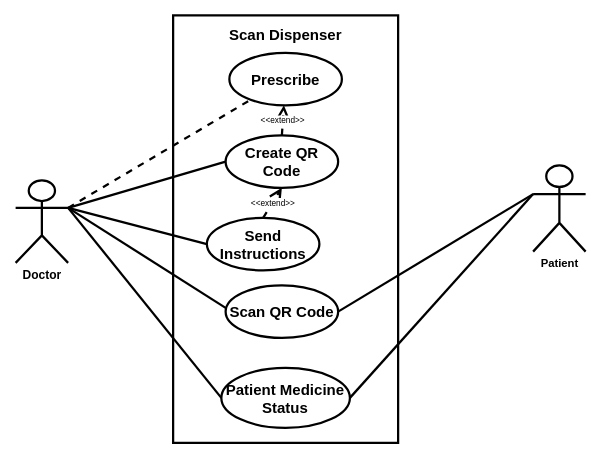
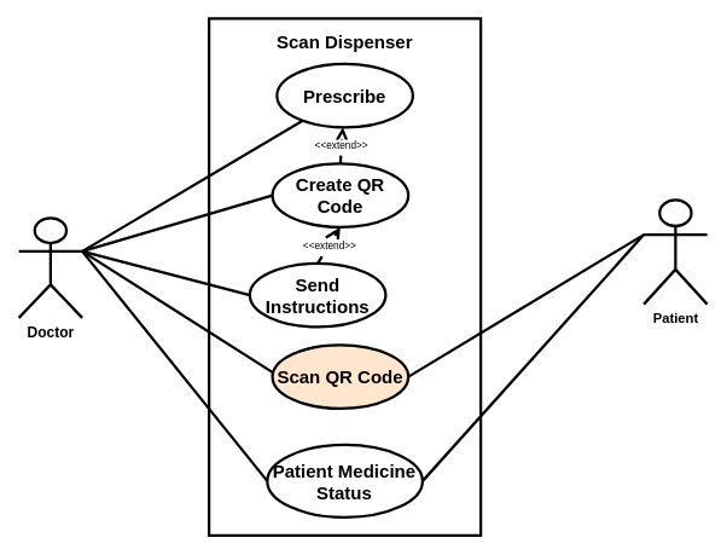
  <mxCell id="0" />
  <mxCell id="1" parent="0" />
  <mxCell id="2" value="&lt;font style=&quot;font-size: 16px;&quot;&gt;&lt;b&gt;Doctor&lt;/b&gt;&lt;/font&gt;" style="shape=umlActor;verticalLabelPosition=bottom;verticalAlign=top;html=1;outlineConnect=0;strokeWidth=3;" vertex="1" parent="1"><mxGeometry x="20" y="240" width="70" height="110" as="geometry" /></mxCell>
  <mxCell id="3" value="&lt;font style=&quot;font-size: 15px;&quot;&gt;&lt;b&gt;Patient&lt;/b&gt;&lt;/font&gt;" style="shape=umlActor;verticalLabelPosition=bottom;verticalAlign=top;html=1;outlineConnect=0;strokeWidth=3;" vertex="1" parent="1"><mxGeometry x="710" y="220" width="70" height="115" as="geometry" /></mxCell>
  <mxCell id="4" value="" style="rounded=0;whiteSpace=wrap;html=1;strokeWidth=3;" vertex="1" parent="1"><mxGeometry x="230" y="20" width="300" height="570" as="geometry" /></mxCell>
  <mxCell id="5" value="&lt;font style=&quot;font-size: 20px;&quot;&gt;Scan Dispenser&lt;/font&gt;" style="text;html=1;align=center;verticalAlign=middle;whiteSpace=wrap;rounded=0;strokeWidth=11;fillColor=none;gradientColor=default;perimeterSpacing=4;fontSize=20;fontStyle=1" vertex="1" parent="1"><mxGeometry x="230" y="30" width="300" height="30" as="geometry" /></mxCell>
- <mxCell id="6" value="&lt;font style=&quot;font-size: 20px;&quot;&gt;Scan QR Code&lt;/font&gt;" style="ellipse;whiteSpace=wrap;html=1;fontStyle=1;fontSize=20;strokeWidth=3;" vertex="1" parent="1"><mxGeometry x="300" y="380" width="150" height="70" as="geometry" /></mxCell>
+ <mxCell id="6" value="&lt;font style=&quot;font-size: 20px;&quot;&gt;Scan QR Code&lt;/font&gt;" style="ellipse;whiteSpace=wrap;html=1;fontStyle=1;fontSize=20;strokeWidth=3;fillColor=#ffe6cc;" vertex="1" parent="1"><mxGeometry x="300" y="380" width="150" height="70" as="geometry" /></mxCell>
  <mxCell id="7" value="&lt;font style=&quot;font-size: 20px;&quot;&gt;Prescribe&lt;/font&gt;" style="ellipse;whiteSpace=wrap;html=1;strokeWidth=3;fontStyle=1" vertex="1" parent="1"><mxGeometry x="305" y="70" width="150" height="70" as="geometry" /></mxCell>
  <mxCell id="8" value="&lt;font style=&quot;font-size: 20px;&quot;&gt;Send Instructions&lt;/font&gt;" style="ellipse;whiteSpace=wrap;html=1;strokeWidth=3;fontSize=20;fontStyle=1" vertex="1" parent="1"><mxGeometry x="275" y="290" width="150" height="70" as="geometry" /></mxCell>
  <mxCell id="9" value="&lt;font style=&quot;font-size: 20px;&quot;&gt;Patient Medicine Status&lt;/font&gt;" style="ellipse;whiteSpace=wrap;html=1;fontSize=20;fontStyle=1;strokeWidth=3;" vertex="1" parent="1"><mxGeometry x="294.29" y="490" width="171.43" height="80" as="geometry" /></mxCell>
  <mxCell id="10" value="&lt;font style=&quot;font-size: 20px;&quot;&gt;&lt;b style=&quot;font-size: 20px;&quot;&gt;Create QR Code&lt;/b&gt;&lt;/font&gt;" style="ellipse;whiteSpace=wrap;html=1;strokeWidth=3;fontSize=20;" vertex="1" parent="1"><mxGeometry x="300" y="180" width="150" height="70" as="geometry" /></mxCell>
- <mxCell id="11" value="" style="endArrow=none;html=1;rounded=0;exitX=1;exitY=0.333;exitDx=0;exitDy=0;exitPerimeter=0;strokeWidth=3;dashed=1;" edge="1" parent="1" source="2" target="7"><mxGeometry width="50" height="50" relative="1" as="geometry"><mxPoint x="320" y="300" as="sourcePoint" /><mxPoint x="370" y="250" as="targetPoint" /></mxGeometry></mxCell>
+ <mxCell id="11" value="" style="endArrow=none;html=1;rounded=0;exitX=1;exitY=0.333;exitDx=0;exitDy=0;exitPerimeter=0;strokeWidth=3;" edge="1" parent="1" source="2" target="7"><mxGeometry width="50" height="50" relative="1" as="geometry"><mxPoint x="320" y="300" as="sourcePoint" /><mxPoint x="370" y="250" as="targetPoint" /></mxGeometry></mxCell>
  <mxCell id="12" value="" style="endArrow=none;html=1;rounded=0;entryX=0;entryY=0.5;entryDx=0;entryDy=0;exitX=1;exitY=0.333;exitDx=0;exitDy=0;exitPerimeter=0;strokeWidth=3;" edge="1" parent="1" source="2" target="10"><mxGeometry width="50" height="50" relative="1" as="geometry"><mxPoint x="100" y="280" as="sourcePoint" /><mxPoint x="370" y="250" as="targetPoint" /></mxGeometry></mxCell>
  <mxCell id="13" value="" style="endArrow=none;html=1;rounded=0;exitX=1;exitY=0.333;exitDx=0;exitDy=0;exitPerimeter=0;strokeWidth=3;" edge="1" parent="1" source="2"><mxGeometry width="50" height="50" relative="1" as="geometry"><mxPoint x="95" y="280" as="sourcePoint" /><mxPoint x="300" y="410" as="targetPoint" /></mxGeometry></mxCell>
  <mxCell id="14" value="" style="endArrow=none;html=1;rounded=0;entryX=0;entryY=0.5;entryDx=0;entryDy=0;exitX=1;exitY=0.333;exitDx=0;exitDy=0;exitPerimeter=0;strokeWidth=3;" edge="1" parent="1" source="2" target="8"><mxGeometry width="50" height="50" relative="1" as="geometry"><mxPoint x="90" y="280" as="sourcePoint" /><mxPoint x="370" y="250" as="targetPoint" /></mxGeometry></mxCell>
  <mxCell id="15" value="" style="endArrow=none;html=1;rounded=0;exitX=0;exitY=0.5;exitDx=0;exitDy=0;entryX=1;entryY=0.333;entryDx=0;entryDy=0;entryPerimeter=0;strokeWidth=3;" edge="1" parent="1" source="9" target="2"><mxGeometry width="50" height="50" relative="1" as="geometry"><mxPoint x="320" y="300" as="sourcePoint" /><mxPoint x="100" y="330" as="targetPoint" /></mxGeometry></mxCell>
  <mxCell id="16" value="" style="endArrow=none;html=1;rounded=0;exitX=0;exitY=0.333;exitDx=0;exitDy=0;exitPerimeter=0;entryX=1;entryY=0.5;entryDx=0;entryDy=0;strokeWidth=3;" edge="1" parent="1" source="3" target="6"><mxGeometry width="50" height="50" relative="1" as="geometry"><mxPoint x="320" y="300" as="sourcePoint" /><mxPoint x="370" y="250" as="targetPoint" /></mxGeometry></mxCell>
  <mxCell id="17" value="" style="endArrow=none;html=1;rounded=0;exitX=1;exitY=0.5;exitDx=0;exitDy=0;entryX=0;entryY=0.333;entryDx=0;entryDy=0;entryPerimeter=0;strokeWidth=3;" edge="1" parent="1" source="9" target="3"><mxGeometry width="50" height="50" relative="1" as="geometry"><mxPoint x="320" y="300" as="sourcePoint" /><mxPoint x="710" y="330" as="targetPoint" /></mxGeometry></mxCell>
  <mxCell id="18" value="&amp;lt;&amp;lt;extend&amp;gt;&amp;gt;" style="endArrow=open;endSize=12;dashed=1;html=1;rounded=0;exitX=0.5;exitY=0;exitDx=0;exitDy=0;strokeWidth=3;" edge="1" parent="1" source="10" target="7"><mxGeometry x="-0.003" width="160" relative="1" as="geometry"><mxPoint x="260" y="280" as="sourcePoint" /><mxPoint x="420" y="280" as="targetPoint" /><mxPoint as="offset" /></mxGeometry></mxCell>
  <mxCell id="19" value="&amp;lt;&amp;lt;extend&amp;gt;&amp;gt;" style="endArrow=open;endSize=12;dashed=1;html=1;rounded=0;entryX=0.5;entryY=1;entryDx=0;entryDy=0;exitX=0.5;exitY=0;exitDx=0;exitDy=0;strokeWidth=3;" edge="1" parent="1" source="8" target="10"><mxGeometry x="0.006" width="160" relative="1" as="geometry"><mxPoint x="370" y="280" as="sourcePoint" /><mxPoint x="420" y="280" as="targetPoint" /><mxPoint as="offset" /></mxGeometry></mxCell>
